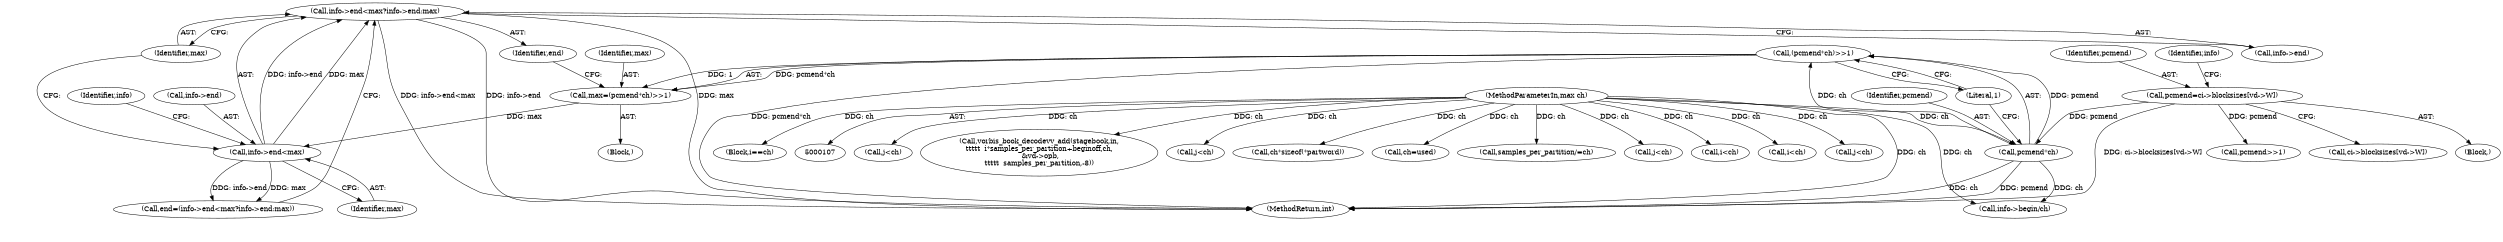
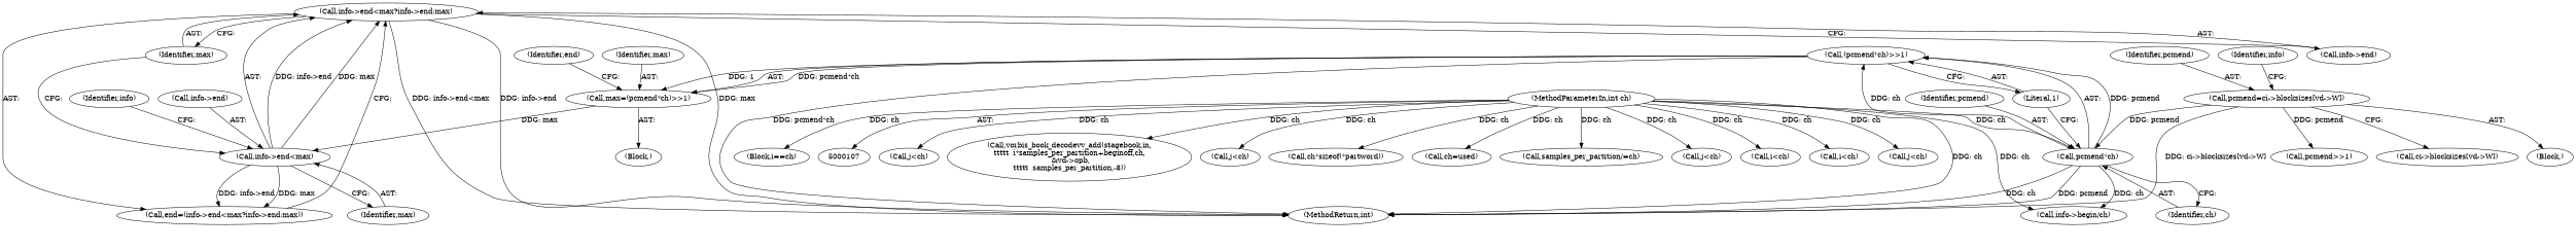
  digraph {
    n1 [label="(Call,info->end<max?info->end:max)"]
    n2 [label="(Call,end=(info->end<max?info->end:max))"]
    n3 [label="(Identifier,max)"]
    n4 [label="(MethodReturn,int)"]
    n5 [label="(Call,info->end)"]
    n6 [label="(Call,info->end<max)"]
    n7 [label="(Identifier,max)"]
    n8 [label="(Call,max=(pcmend*ch)>>1)"]
    n9 [label="(Block,)"]
    n10 [label="(Call,(pcmend*ch)>>1)"]
    n11 [label="(Literal,1)"]
    n12 [label="(Call,pcmend*ch)"]
    n13 [label="(Call,info->begin/ch)"]
+   n14 [label="(Identifier,ch)"]
    n15 [label="(Call,pcmend=ci->blocksizes[vd->W])"]
    n16 [label="(Block,)"]
    n17 [label="(Call,pcmend>>1)"]
    n18 [label="(Call,ci->blocksizes[vd->W])"]
-   n19 [label="(MethodParameterIn,max ch)"]
+   n19 [label="(MethodParameterIn,int ch)"]
    n20 [label="(Call,j<ch)"]
    n21 [label="(Call,vorbis_book_decodevv_add(stagebook,in,\n\t\t\t\t\t  i*samples_per_partition+beginoff,ch,\n &vd->opb,\n\t\t\t\t\t  samples_per_partition,-8))"]
    n22 [label="(Call,j<ch)"]
    n23 [label="(Call,ch*sizeof(*partword))"]
    n24 [label="(Call,ch=used)"]
    n25 [label="(Call,samples_per_partition/=ch)"]
    n26 [label="(Call,j<ch)"]
    n27 [label="(Call,i<ch)"]
    n28 [label="(Call,i<ch)"]
    n29 [label="(Call,j<ch)"]
    n30 [label="(Block,i==ch)"]
    n31 [label=5000107]
    n32 [label="(Identifier,info)"]
    n33 [label="(Identifier,pcmend)"]
    n34 [label="(Call,info->end)"]
    n35 [label="(Identifier,end)"]
    n36 [label="(Identifier,pcmend)"]
    n37 [label="(Identifier,max)"]
    n38 [label="(Identifier,info)"]
-   n1 -> n35 [label="AST: "]
+   n1 -> n2 [label="AST: "]
    n1 -> n3 [label="CFG: "]
    n1 -> n4 [label="DDG: info->end<max"]
    n1 -> n4 [label="DDG: info->end"]
    n1 -> n4 [label="DDG: max"]
    n1 -> n5 [label="CFG: "]
    n2 -> n1 [label="CFG: "]
    n3 -> n1 [label="AST: "]
    n3 -> n6 [label="CFG: "]
    n5 -> n1 [label="AST: "]
    n6 -> n1 [label="AST: "]
    n6 -> n1 [label="DDG: info->end"]
    n6 -> n1 [label="DDG: max"]
    n6 -> n2 [label="DDG: info->end"]
    n6 -> n2 [label="DDG: max"]
    n6 -> n7 [label="CFG: "]
    n7 -> n6 [label="AST: "]
    n8 -> n6 [label="DDG: max"]
    n8 -> n9 [label="AST: "]
    n10 -> n4 [label="DDG: pcmend*ch"]
    n10 -> n8 [label="AST: "]
    n10 -> n8 [label="DDG: pcmend*ch"]
    n10 -> n8 [label="DDG: 1"]
    n10 -> n11 [label="CFG: "]
-   n11 -> n10 [label="CFG: "]
+   n11 -> n10 [label="AST: "]
    n11 -> n12 [label="CFG: "]
    n12 -> n4 [label="DDG: pcmend"]
    n12 -> n4 [label="DDG: ch"]
    n12 -> n10 [label="AST: "]
    n12 -> n10 [label="DDG: pcmend"]
    n12 -> n10 [label="DDG: ch"]
    n12 -> n13 [label="DDG: ch"]
+   n12 -> n14 [label="CFG: "]
+   n14 -> n12 [label="AST: "]
    n15 -> n4 [label="DDG: ci->blocksizes[vd->W]"]
    n15 -> n12 [label="DDG: pcmend"]
    n15 -> n16 [label="AST: "]
    n15 -> n17 [label="DDG: pcmend"]
    n15 -> n18 [label="CFG: "]
    n19 -> n4 [label="DDG: ch"]
    n19 -> n12 [label="DDG: ch"]
    n19 -> n13 [label="DDG: ch"]
    n19 -> n20 [label="DDG: ch"]
    n19 -> n21 [label="DDG: ch"]
    n19 -> n22 [label="DDG: ch"]
    n19 -> n23 [label="DDG: ch"]
    n19 -> n24 [label="DDG: ch"]
    n19 -> n25 [label="DDG: ch"]
    n19 -> n26 [label="DDG: ch"]
    n19 -> n27 [label="DDG: ch"]
    n19 -> n28 [label="DDG: ch"]
    n19 -> n29 [label="DDG: ch"]
    n19 -> n30 [label="DDG: ch"]
    n19 -> n31 [label="AST: "]
    n32 -> n6 [label="CFG: "]
    n33 -> n12 [label="AST: "]
    n34 -> n6 [label="AST: "]
    n35 -> n8 [label="CFG: "]
    n36 -> n15 [label="AST: "]
    n37 -> n8 [label="AST: "]
    n38 -> n15 [label="CFG: "]
  }
